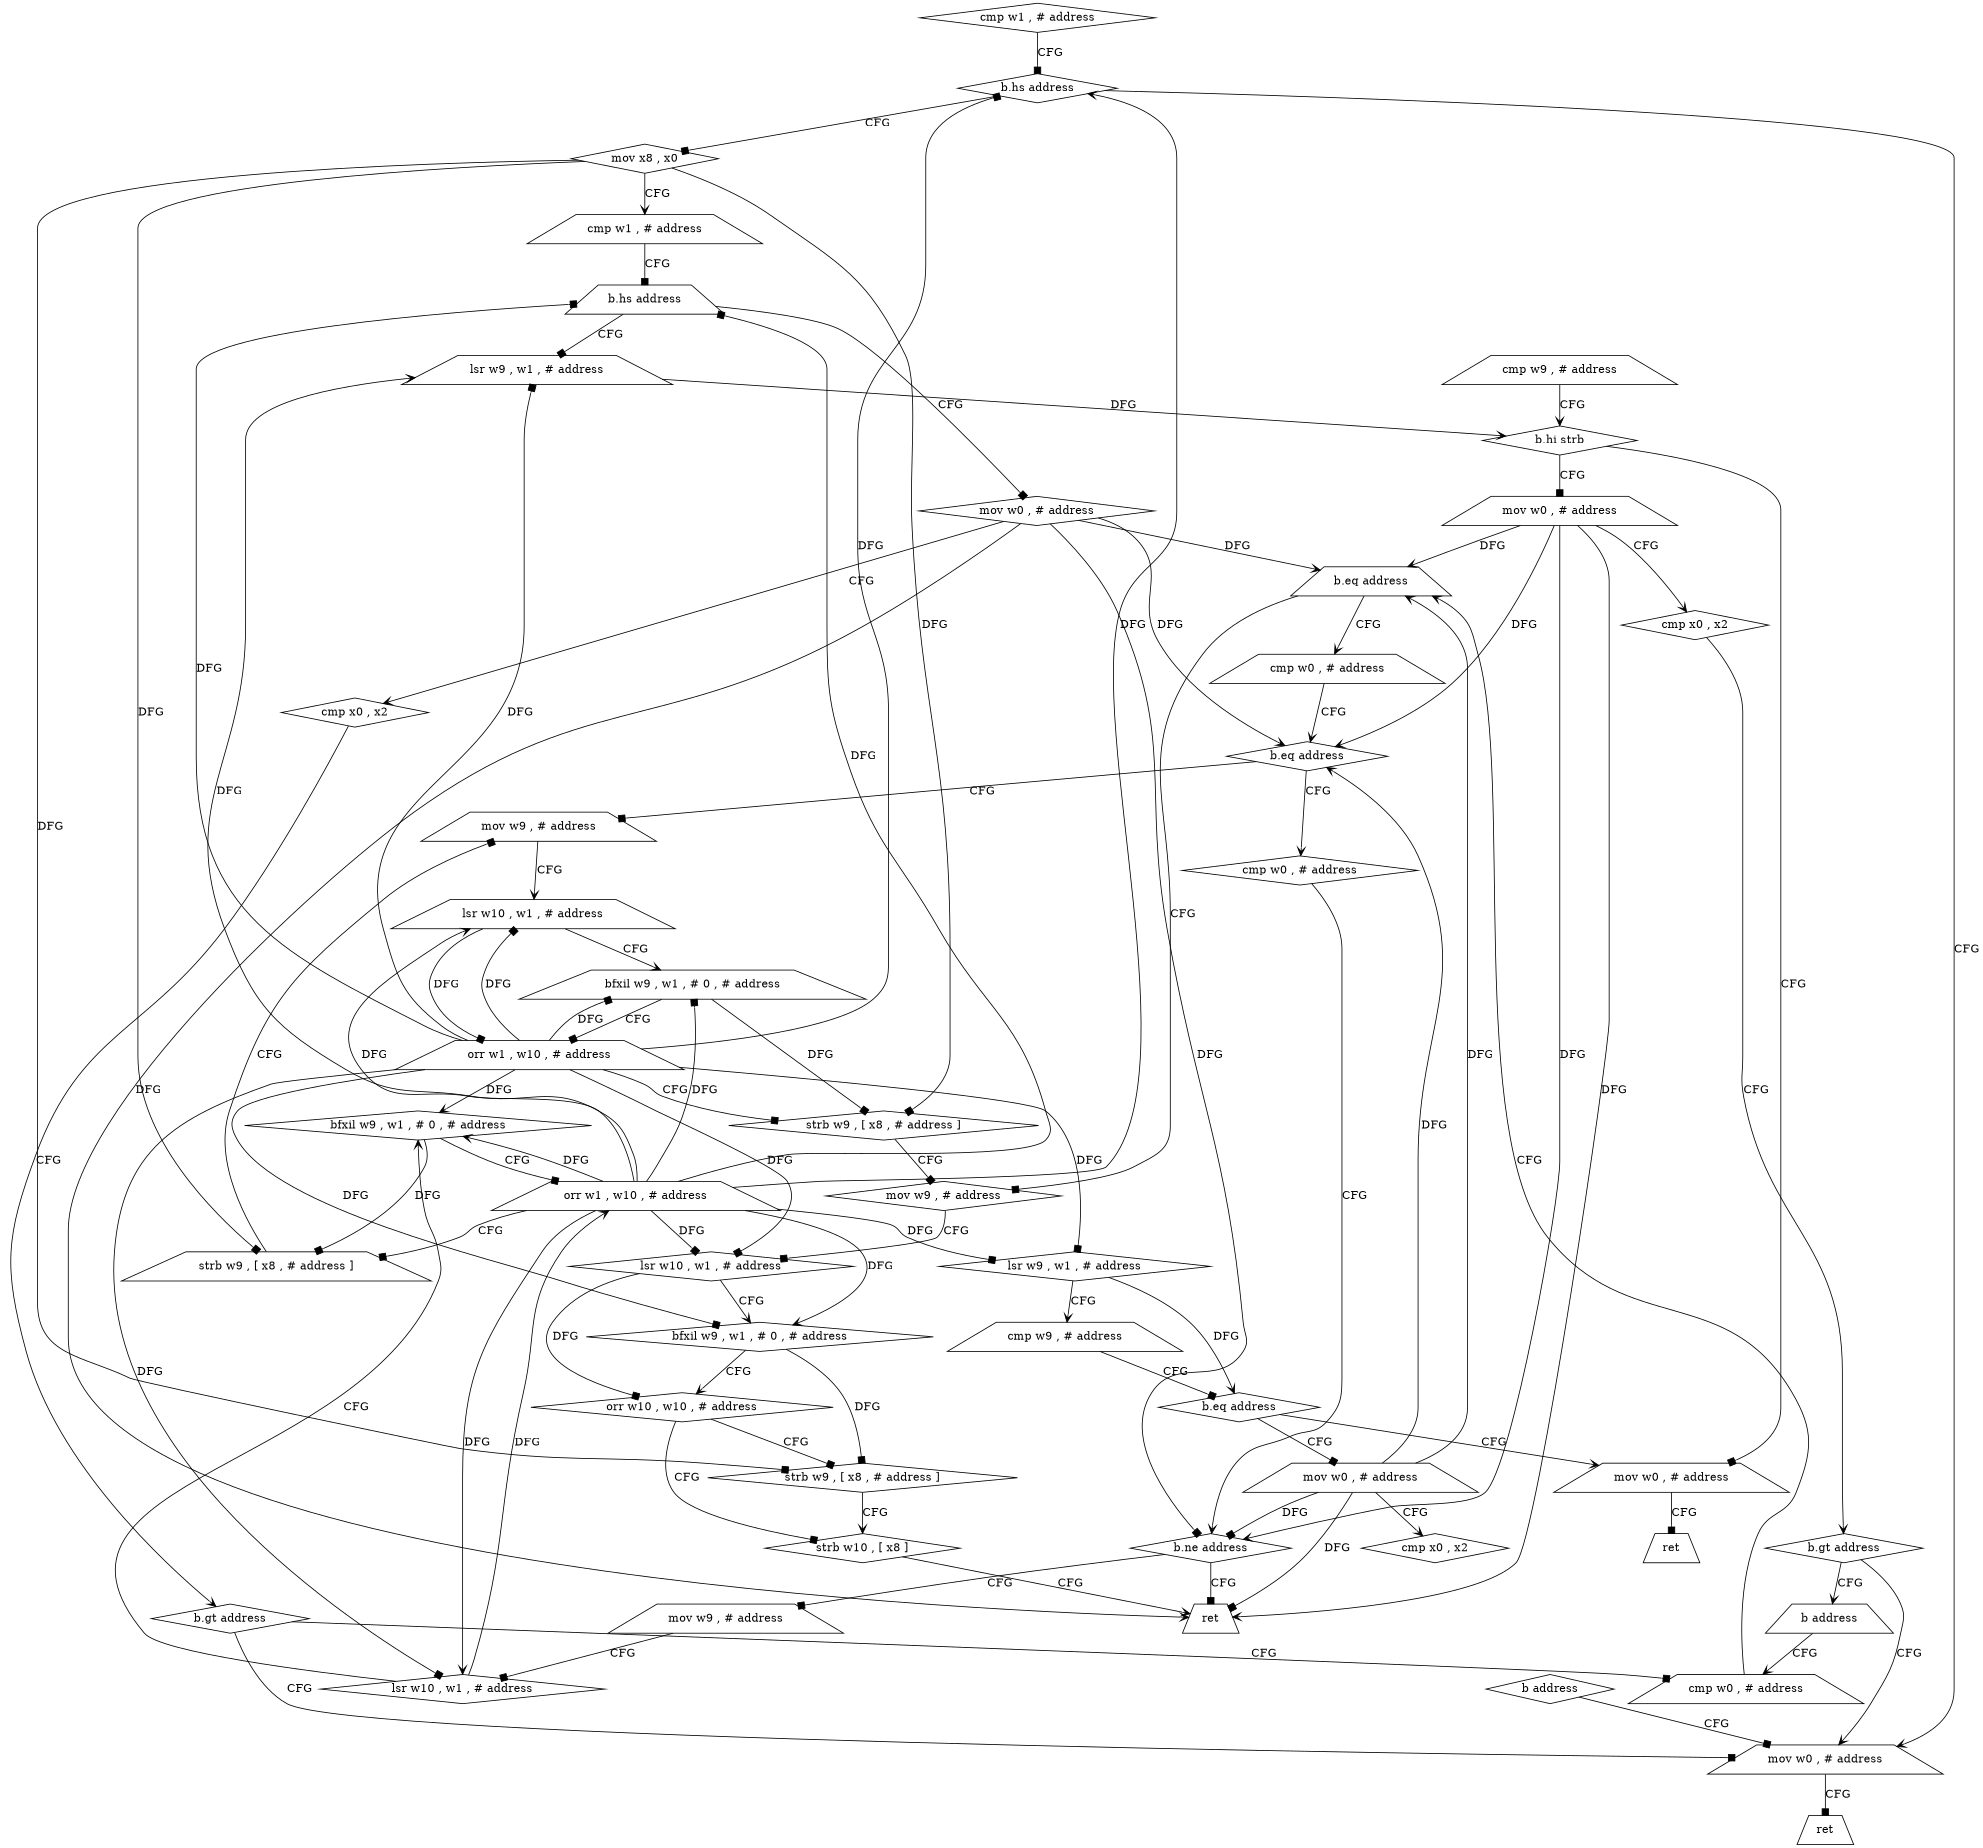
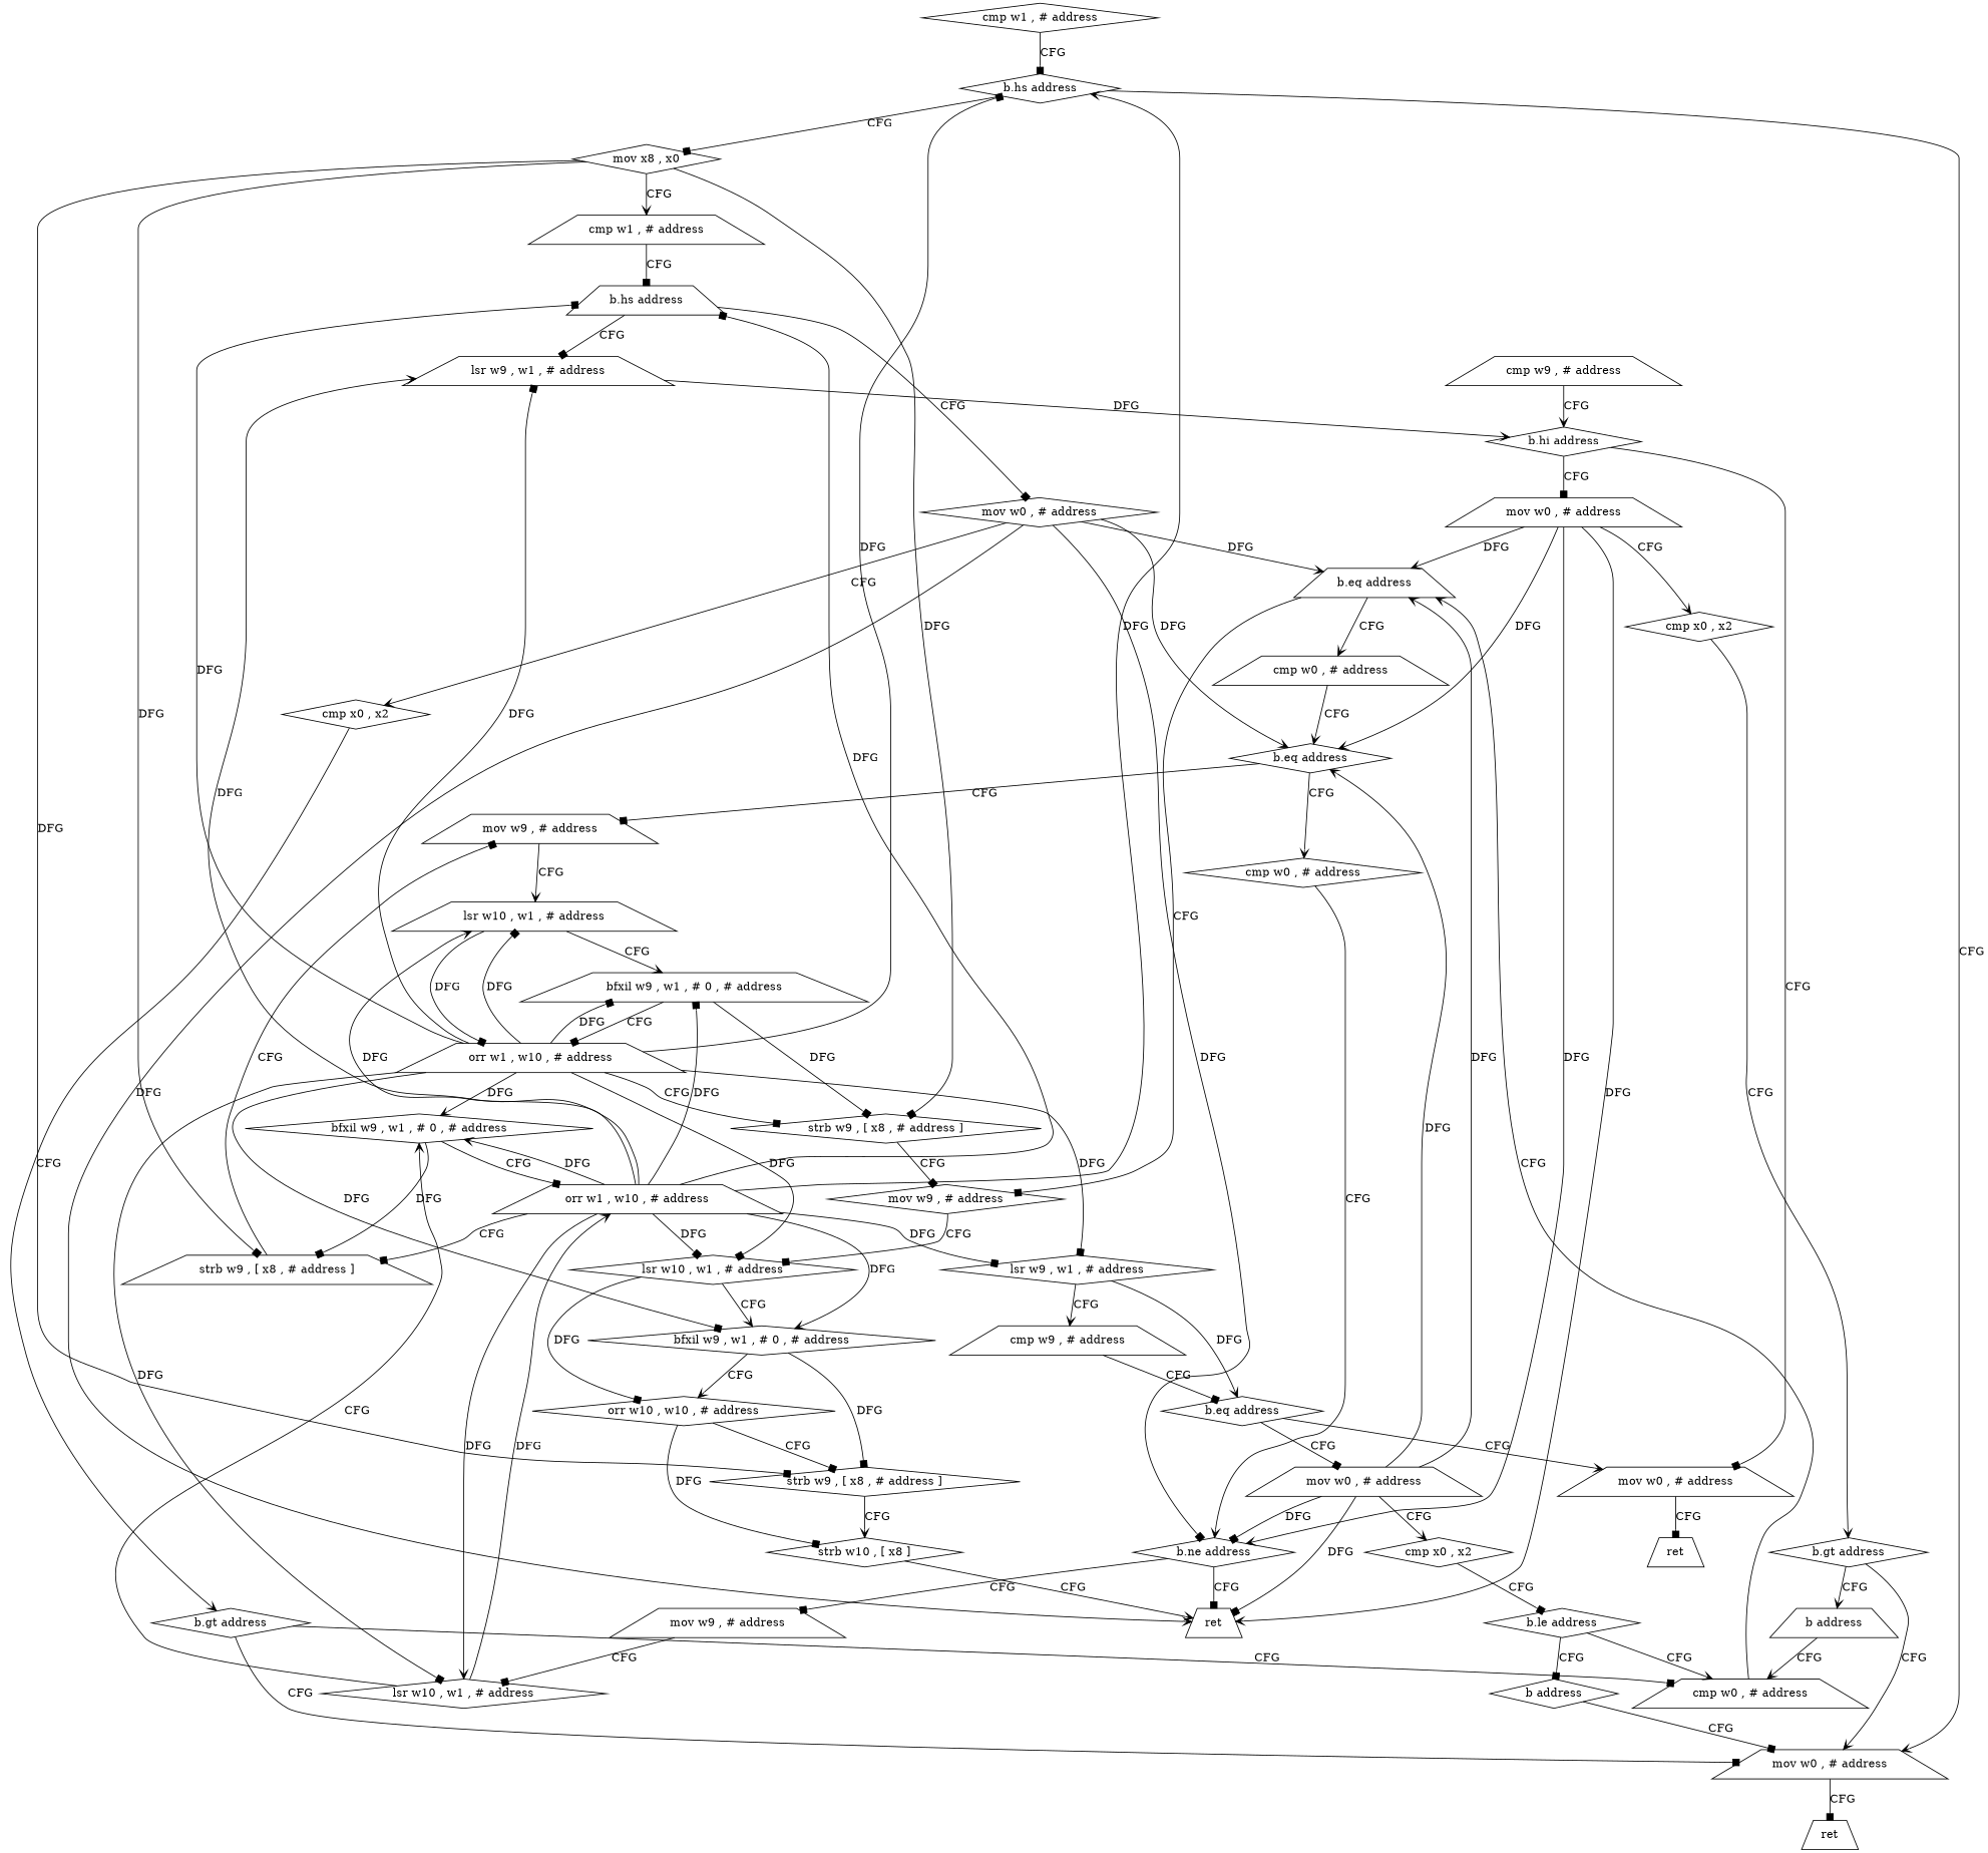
  digraph {
    node [shape=diamond]
    edge [arrowhead=box]
    n1 [label="cmp w1 , # address"]
    n2 [label="b.hs address"]
    n3 [label="mov x8 , x0"]
    n4 [label="mov w0 , # address" shape=trapezium]
    n5 [label="cmp w1 , # address" shape=trapezium]
    n6 [label="strb w9 , [ x8 , # address ]"]
    n7 [label="strb w9 , [ x8 , # address ]"]
    n8 [label="strb w9 , [ x8 , # address ]" shape=trapezium]
    n9 [label=ret shape=trapezium]
    n10 [label="b.hs address" shape=trapezium]
    n11 [label="strb w10 , [ x8 ]"]
    n12 [label=ret shape=trapezium]
    n13 [label="mov w9 , # address"]
    n14 [label="mov w9 , # address" shape=trapezium]
    n15 [label="lsr w9 , w1 , # address" shape=trapezium]
    n16 [label="mov w0 , # address"]
-   n17 [label="b.hi strb"]
+   n17 [label="b.hi address"]
    n18 [label="cmp x0 , x2"]
    n19 [label="b.eq address" shape=trapezium]
    n20 [label="b.eq address"]
    n21 [label="b.ne address"]
    n22 [label="mov w0 , # address" shape=trapezium]
    n23 [label="mov w0 , # address" shape=trapezium]
    n24 [label="b.gt address"]
    n25 [label="cmp w0 , # address" shape=trapezium]
    n26 [label="cmp w0 , # address"]
    n27 [label="mov w9 , # address" shape=trapezium]
    n28 [label="cmp w9 , # address" shape=trapezium]
    n29 [label="lsr w9 , w1 , # address"]
    n30 [label="cmp w9 , # address" shape=trapezium]
    n31 [label="b.eq address"]
    n32 [label="mov w0 , # address" shape=trapezium]
    n33 [label="cmp w0 , # address" shape=trapezium]
    n34 [label=ret shape=trapezium]
    n35 [label="cmp x0 , x2"]
    n36 [label="b.gt address"]
    n37 [label="cmp x0 , x2"]
+   n38 [label="b.le address"]
    n39 [label="lsr w10 , w1 , # address"]
    n40 [label="bfxil w9 , w1 , # 0 , # address"]
    n41 [label="orr w10 , w10 , # address"]
    n42 [label="b address" shape=trapezium]
    n43 [label="b address"]
    n44 [label="lsr w10 , w1 , # address" shape=trapezium]
    n45 [label="bfxil w9 , w1 , # 0 , # address" shape=trapezium]
    n46 [label="orr w1 , w10 , # address" shape=trapezium]
    n47 [label="lsr w10 , w1 , # address"]
    n48 [label="bfxil w9 , w1 , # 0 , # address"]
    n49 [label="orr w1 , w10 , # address" shape=trapezium]
    n1 -> n2 [label=CFG]
    n2 -> n3 [label=CFG]
    n2 -> n4 [arrowhead=vee label=CFG]
    n3 -> n5 [arrowhead=vee label=CFG]
    n3 -> n6 [label=DFG]
    n3 -> n7 [label=DFG]
    n3 -> n8 [label=DFG]
    n4 -> n9 [label=CFG]
    n5 -> n10 [label=CFG]
    n6 -> n11 [arrowhead=vee label=CFG]
    n7 -> n13 [label=CFG]
    n8 -> n14 [label=CFG]
    n10 -> n15 [label=CFG]
    n10 -> n16 [label=CFG]
    n11 -> n12 [arrowhead=vee label=CFG]
    n13 -> n39 [label=CFG]
    n14 -> n44 [arrowhead=vee label=CFG]
    n15 -> n17 [arrowhead=vee label=DFG]
    n16 -> n12 [arrowhead=vee label=DFG]
    n16 -> n18 [arrowhead=vee label=CFG]
    n16 -> n19 [arrowhead=vee label=DFG]
    n16 -> n20 [arrowhead=vee label=DFG]
    n16 -> n21 [label=DFG]
    n17 -> n22 [label=CFG]
    n17 -> n23 [label=CFG]
    n18 -> n24 [arrowhead=vee label=CFG]
    n19 -> n13 [label=CFG]
    n19 -> n25 [arrowhead=vee label=CFG]
    n20 -> n14 [label=CFG]
    n20 -> n26 [arrowhead=vee label=CFG]
    n21 -> n12 [label=CFG]
    n21 -> n27 [label=CFG]
    n22 -> n34 [label=CFG]
    n23 -> n12 [arrowhead=vee label=DFG]
    n23 -> n19 [arrowhead=vee label=DFG]
    n23 -> n20 [arrowhead=vee label=DFG]
    n23 -> n21 [arrowhead=vee label=DFG]
    n23 -> n35 [arrowhead=vee label=CFG]
    n24 -> n4 [label=CFG]
    n24 -> n33 [label=CFG]
    n25 -> n20 [arrowhead=vee label=CFG]
    n26 -> n21 [arrowhead=vee label=CFG]
    n27 -> n47 [label=CFG]
    n28 -> n17 [arrowhead=vee label=CFG]
    n29 -> n30 [arrowhead=vee label=CFG]
    n29 -> n31 [arrowhead=vee label=DFG]
    n30 -> n31 [label=CFG]
    n31 -> n22 [arrowhead=vee label=CFG]
    n31 -> n32 [label=CFG]
    n32 -> n12 [label=DFG]
    n32 -> n19 [arrowhead=vee label=DFG]
    n32 -> n20 [arrowhead=vee label=DFG]
    n32 -> n21 [label=DFG]
    n32 -> n37 [arrowhead=vee label=CFG]
    n33 -> n19 [arrowhead=vee label=CFG]
    n35 -> n36 [arrowhead=vee label=CFG]
    n36 -> n4 [arrowhead=vee label=CFG]
    n36 -> n42 [arrowhead=vee label=CFG]
+   n37 -> n38 [label=CFG]
+   n38 -> n33 [arrowhead=vee label=CFG]
+   n38 -> n43 [label=CFG]
    n39 -> n40 [arrowhead=vee label=CFG]
    n39 -> n41 [label=DFG]
    n40 -> n6 [label=DFG]
    n40 -> n41 [arrowhead=vee label=CFG]
    n41 -> n6 [label=CFG]
-   n41 -> n11 [label=CFG]
+   n41 -> n11 [label=DFG]
    n42 -> n33 [arrowhead=vee label=CFG]
    n43 -> n4 [label=CFG]
    n44 -> n45 [arrowhead=vee label=CFG]
    n44 -> n46 [label=DFG]
    n45 -> n7 [label=DFG]
    n45 -> n46 [label=CFG]
    n46 -> n2 [label=DFG]
    n46 -> n7 [label=CFG]
    n46 -> n10 [label=DFG]
    n46 -> n15 [label=DFG]
    n46 -> n29 [label=DFG]
    n46 -> n39 [label=DFG]
    n46 -> n40 [label=DFG]
    n46 -> n44 [label=DFG]
    n46 -> n45 [label=DFG]
    n46 -> n47 [label=DFG]
    n46 -> n48 [arrowhead=vee label=DFG]
    n47 -> n48 [arrowhead=vee label=CFG]
    n47 -> n49 [arrowhead=vee label=DFG]
    n48 -> n8 [label=DFG]
    n48 -> n49 [label=CFG]
    n49 -> n2 [arrowhead=vee label=DFG]
    n49 -> n8 [label=CFG]
    n49 -> n10 [label=DFG]
    n49 -> n15 [arrowhead=vee label=DFG]
    n49 -> n29 [label=DFG]
    n49 -> n39 [label=DFG]
    n49 -> n40 [arrowhead=vee label=DFG]
    n49 -> n44 [arrowhead=vee label=DFG]
    n49 -> n45 [label=DFG]
    n49 -> n47 [arrowhead=vee label=DFG]
    n49 -> n48 [arrowhead=vee label=DFG]
  }
